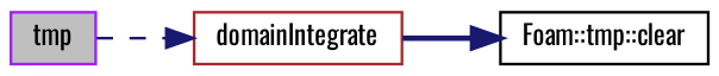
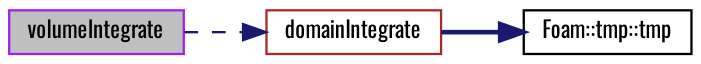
  digraph {
    fontname=Oswald
    rankdir=LR
    node [fontname=Oswald fontsize=10 shape=record]
    edge [color=midnightblue fontname=Oswald fontsize=10 labelfontname=FreeSans labelfontsize=10]
-   n1 [color=purple fillcolor=grey75 fontcolor=black height=0.2 label=tmp style=filled width=0.4]
+   n1 [color=purple fillcolor=grey75 fontcolor=black height=0.2 label=volumeIntegrate style=filled width=0.4]
    n2 [color=brown height=0.2 label=domainIntegrate width=0.4]
-   n3 [color=black height=0.2 label="Foam::tmp::clear" width=0.4]
+   n3 [color=black height=0.2 label="Foam::tmp::tmp" width=0.4]
    n1 -> n2 [style=dashed]
    n2 -> n3 [style=bold]
  }
